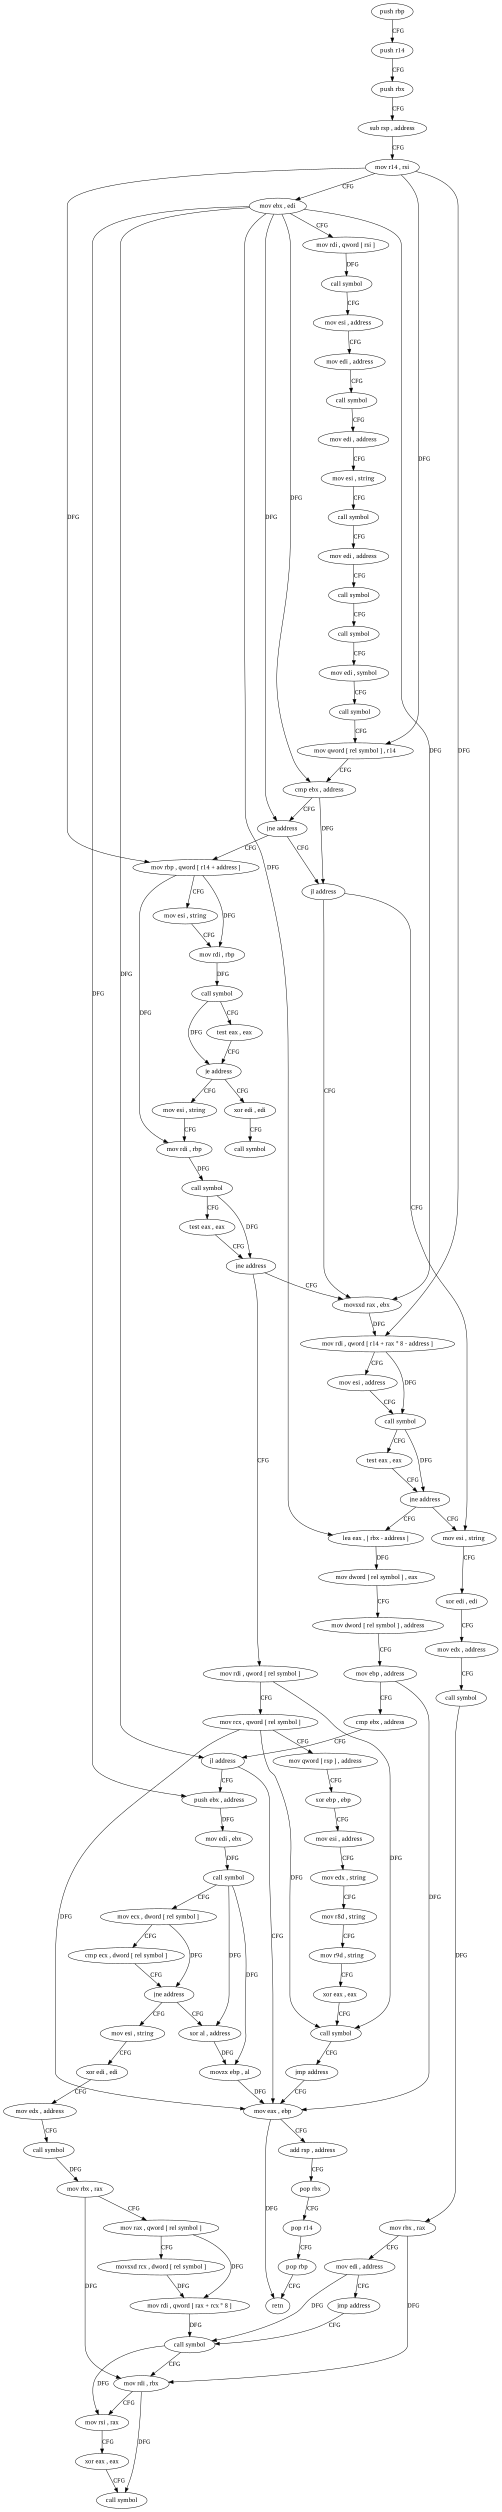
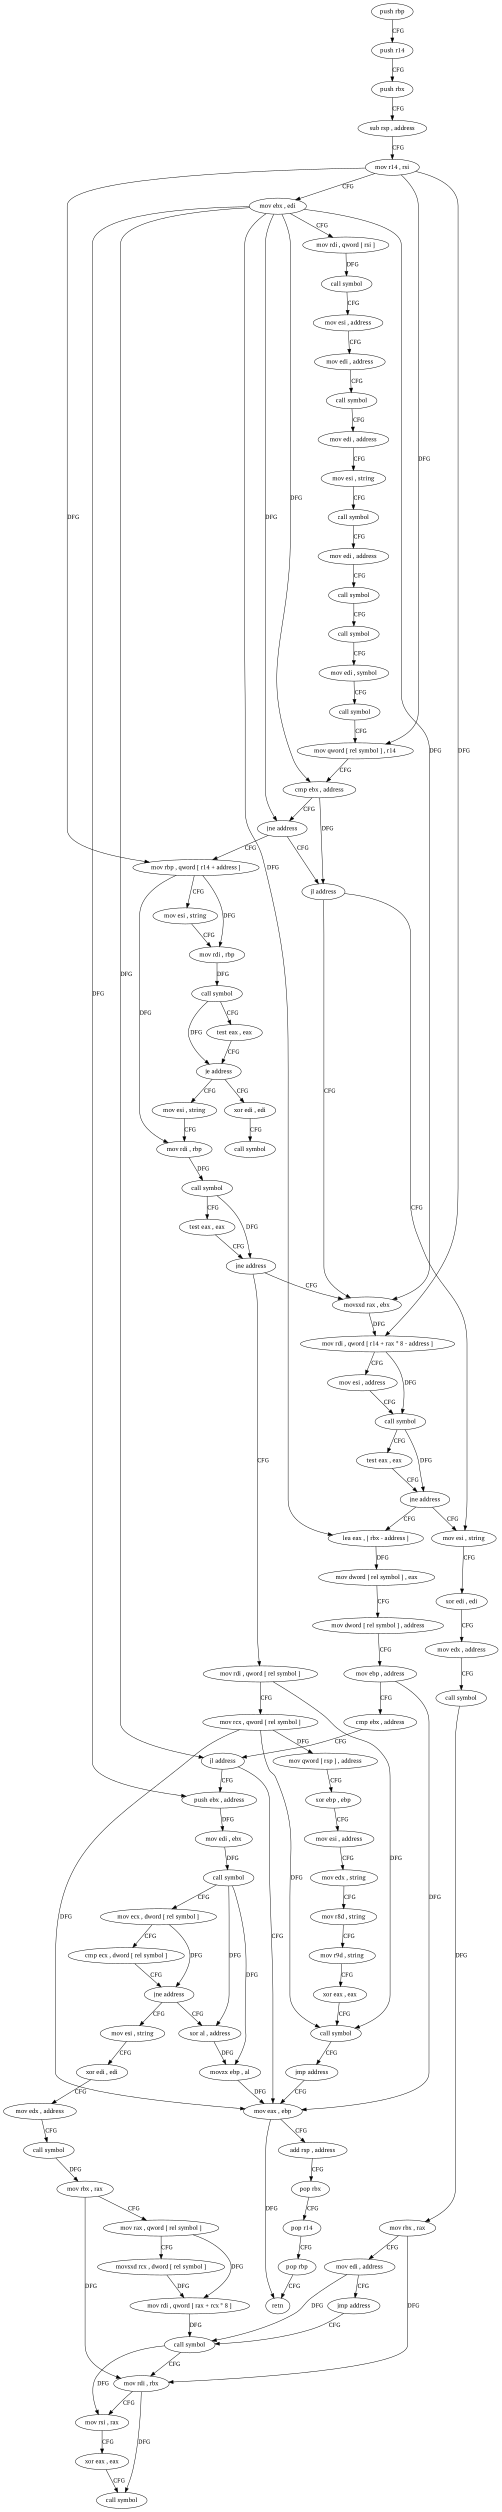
  digraph {
    fontname="PT Serif"
    node [fontname="PT Serif"]
    edge [fontname="PT Serif"]
    n1 [label="push rbp"]
    n2 [label="push r14"]
    n3 [label="push rbx"]
    n4 [label="sub rsp , address"]
    n5 [label="mov r14 , rsi"]
    n6 [label="mov ebx , edi"]
    n7 [label="mov qword [ rel symbol ] , r14"]
    n8 [label="mov rbp , qword [ r14 + address ]"]
    n9 [label="mov rdi , qword [ r14 + rax * 8 - address ]"]
    n10 [label="mov rdi , qword [ rsi ]"]
    n11 [label="cmp ebx , address"]
    n12 [label="jne address"]
    n13 [label="movsxd rax , ebx"]
    n14 [label="lea eax , [ rbx - address ]"]
    n15 [label="jl address"]
    n16 [label="push ebx , address"]
    n17 [label="mov esi , string"]
    n18 [label="mov rdi , rbp"]
    n19 [label="mov rdi , rbp"]
    n20 [label="mov esi , address"]
    n21 [label="call symbol"]
    n22 [label="call symbol"]
    n23 [label="jl address"]
    n24 [label="mov dword [ rel symbol ] , eax"]
    n25 [label="mov eax , ebp"]
    n26 [label="mov edi , ebx"]
    n27 [label="mov esi , address"]
    n28 [label="mov edi , address"]
    n29 [label="call symbol"]
    n30 [label="mov edi , address"]
    n31 [label="mov esi , string"]
    n32 [label="call symbol"]
    n33 [label="mov edi , address"]
    n34 [label="call symbol"]
    n35 [label="call symbol"]
    n36 [label="mov edi , symbol"]
    n37 [label="call symbol"]
    n38 [label="mov esi , string"]
    n39 [label="xor edi , edi"]
    n40 [label="call symbol"]
    n41 [label="call symbol"]
    n42 [label="mov edx , address"]
    n43 [label="test eax , eax"]
    n44 [label="je address"]
    n45 [label="xor edi , edi"]
    n46 [label="mov esi , string"]
    n47 [label="call symbol"]
    n48 [label="call symbol"]
    n49 [label="mov rbx , rax"]
    n50 [label="mov edi , address"]
    n51 [label="mov rdi , rbx"]
    n52 [label="jmp address"]
    n53 [label="call symbol"]
    n54 [label="mov rsi , rax"]
    n55 [label="call symbol"]
    n56 [label="xor eax , eax"]
    n57 [label="test eax , eax"]
    n58 [label="jne address"]
    n59 [label="mov dword [ rel symbol ] , address"]
    n60 [label="test eax , eax"]
    n61 [label="jne address"]
    n62 [label="mov rdi , qword [ rel symbol ]"]
    n63 [label="mov rcx , qword [ rel symbol ]"]
    n64 [label="call symbol"]
    n65 [label="mov qword [ rsp ] , address"]
    n66 [label="jmp address"]
    n67 [label="mov ebp , address"]
    n68 [label="cmp ebx , address"]
    n69 [label="add rsp , address"]
    n70 [label=retn]
    n71 [label="pop rbx"]
    n72 [label="call symbol"]
    n73 [label="xor ebp , ebp"]
    n74 [label="mov esi , address"]
    n75 [label="mov edx , string"]
    n76 [label="mov r8d , string"]
    n77 [label="mov r9d , string"]
    n78 [label="xor eax , eax"]
    n79 [label="pop r14"]
    n80 [label="pop rbp"]
    n81 [label="mov ecx , dword [ rel symbol ]"]
    n82 [label="xor al , address"]
    n83 [label="movzx ebp , al"]
    n84 [label="cmp ecx , dword [ rel symbol ]"]
    n85 [label="jne address"]
    n86 [label="mov esi , string"]
    n87 [label="xor edi , edi"]
    n88 [label="mov edx , address"]
    n89 [label="call symbol"]
    n90 [label="mov rbx , rax"]
    n91 [label="mov rax , qword [ rel symbol ]"]
    n92 [label="movsxd rcx , dword [ rel symbol ]"]
    n93 [label="mov rdi , qword [ rax + rcx * 8 ]"]
    n1 -> n2 [label=CFG]
    n2 -> n3 [label=CFG]
    n3 -> n4 [label=CFG]
    n4 -> n5 [label=CFG]
    n5 -> n6 [label=CFG]
    n5 -> n7 [label=DFG]
    n5 -> n8 [label=DFG]
    n5 -> n9 [label=DFG]
    n6 -> n10 [label=CFG]
    n6 -> n11 [label=DFG]
    n6 -> n12 [label=DFG]
    n6 -> n13 [label=DFG]
    n6 -> n14 [label=DFG]
    n6 -> n15 [label=DFG]
    n6 -> n16 [label=DFG]
    n7 -> n11 [label=CFG]
    n8 -> n17 [label=CFG]
    n8 -> n18 [label=DFG]
    n8 -> n19 [label=DFG]
    n9 -> n20 [label=CFG]
    n9 -> n21 [label=DFG]
    n10 -> n22 [label=DFG]
    n11 -> n12 [label=CFG]
    n11 -> n23 [label=DFG]
    n12 -> n8 [label=CFG]
    n12 -> n23 [label=CFG]
    n13 -> n9 [label=DFG]
    n14 -> n24 [label=DFG]
    n15 -> n16 [label=CFG]
    n15 -> n25 [label=CFG]
    n16 -> n26 [label=DFG]
    n17 -> n18 [label=CFG]
    n18 -> n40 [label=DFG]
    n19 -> n41 [label=DFG]
    n20 -> n21 [label=CFG]
    n21 -> n57 [label=CFG]
    n21 -> n58 [label=DFG]
    n22 -> n27 [label=CFG]
    n23 -> n13 [label=CFG]
    n23 -> n38 [label=CFG]
    n24 -> n59 [label=CFG]
    n25 -> n69 [label=CFG]
    n25 -> n70 [label=DFG]
    n26 -> n72 [label=DFG]
    n27 -> n28 [label=CFG]
    n28 -> n29 [label=CFG]
    n29 -> n30 [label=CFG]
    n30 -> n31 [label=CFG]
    n31 -> n32 [label=CFG]
    n32 -> n33 [label=CFG]
    n33 -> n34 [label=CFG]
    n34 -> n35 [label=CFG]
    n35 -> n36 [label=CFG]
    n36 -> n37 [label=CFG]
    n37 -> n7 [label=CFG]
    n38 -> n39 [label=CFG]
    n39 -> n42 [label=CFG]
    n40 -> n43 [label=CFG]
    n40 -> n44 [label=DFG]
    n41 -> n60 [label=CFG]
    n41 -> n61 [label=DFG]
    n42 -> n48 [label=CFG]
    n43 -> n44 [label=CFG]
    n44 -> n45 [label=CFG]
    n44 -> n46 [label=CFG]
    n45 -> n47 [label=CFG]
    n46 -> n19 [label=CFG]
    n48 -> n49 [label=DFG]
    n49 -> n50 [label=CFG]
    n49 -> n51 [label=DFG]
    n50 -> n52 [label=CFG]
    n50 -> n53 [label=DFG]
    n51 -> n54 [label=CFG]
    n51 -> n55 [label=DFG]
    n52 -> n53 [label=CFG]
    n53 -> n51 [label=CFG]
    n53 -> n54 [label=DFG]
    n54 -> n56 [label=CFG]
    n56 -> n55 [label=CFG]
    n57 -> n58 [label=CFG]
    n58 -> n14 [label=CFG]
    n58 -> n38 [label=CFG]
    n59 -> n67 [label=CFG]
    n60 -> n61 [label=CFG]
    n61 -> n13 [label=CFG]
    n61 -> n62 [label=CFG]
    n62 -> n63 [label=CFG]
    n62 -> n64 [label=DFG]
    n63 -> n25 [label=DFG]
    n63 -> n64 [label=DFG]
-   n63 -> n65 [label=CFG]
+   n63 -> n65 [label=DFG]
    n64 -> n66 [label=CFG]
    n65 -> n73 [label=CFG]
    n66 -> n25 [label=CFG]
    n67 -> n25 [label=DFG]
    n67 -> n68 [label=CFG]
    n68 -> n15 [label=CFG]
    n69 -> n71 [label=CFG]
    n71 -> n79 [label=CFG]
    n72 -> n81 [label=CFG]
    n72 -> n82 [label=DFG]
    n72 -> n83 [label=DFG]
    n73 -> n74 [label=CFG]
    n74 -> n75 [label=CFG]
    n75 -> n76 [label=CFG]
    n76 -> n77 [label=CFG]
    n77 -> n78 [label=CFG]
    n78 -> n64 [label=CFG]
    n79 -> n80 [label=CFG]
    n80 -> n70 [label=CFG]
    n81 -> n84 [label=CFG]
    n81 -> n85 [label=DFG]
    n82 -> n83 [label=DFG]
    n83 -> n25 [label=DFG]
    n84 -> n85 [label=CFG]
    n85 -> n82 [label=CFG]
    n85 -> n86 [label=CFG]
    n86 -> n87 [label=CFG]
    n87 -> n88 [label=CFG]
    n88 -> n89 [label=CFG]
    n89 -> n90 [label=DFG]
    n90 -> n51 [label=DFG]
    n90 -> n91 [label=CFG]
    n91 -> n92 [label=CFG]
    n91 -> n93 [label=DFG]
    n92 -> n93 [label=DFG]
    n93 -> n53 [label=DFG]
  }
